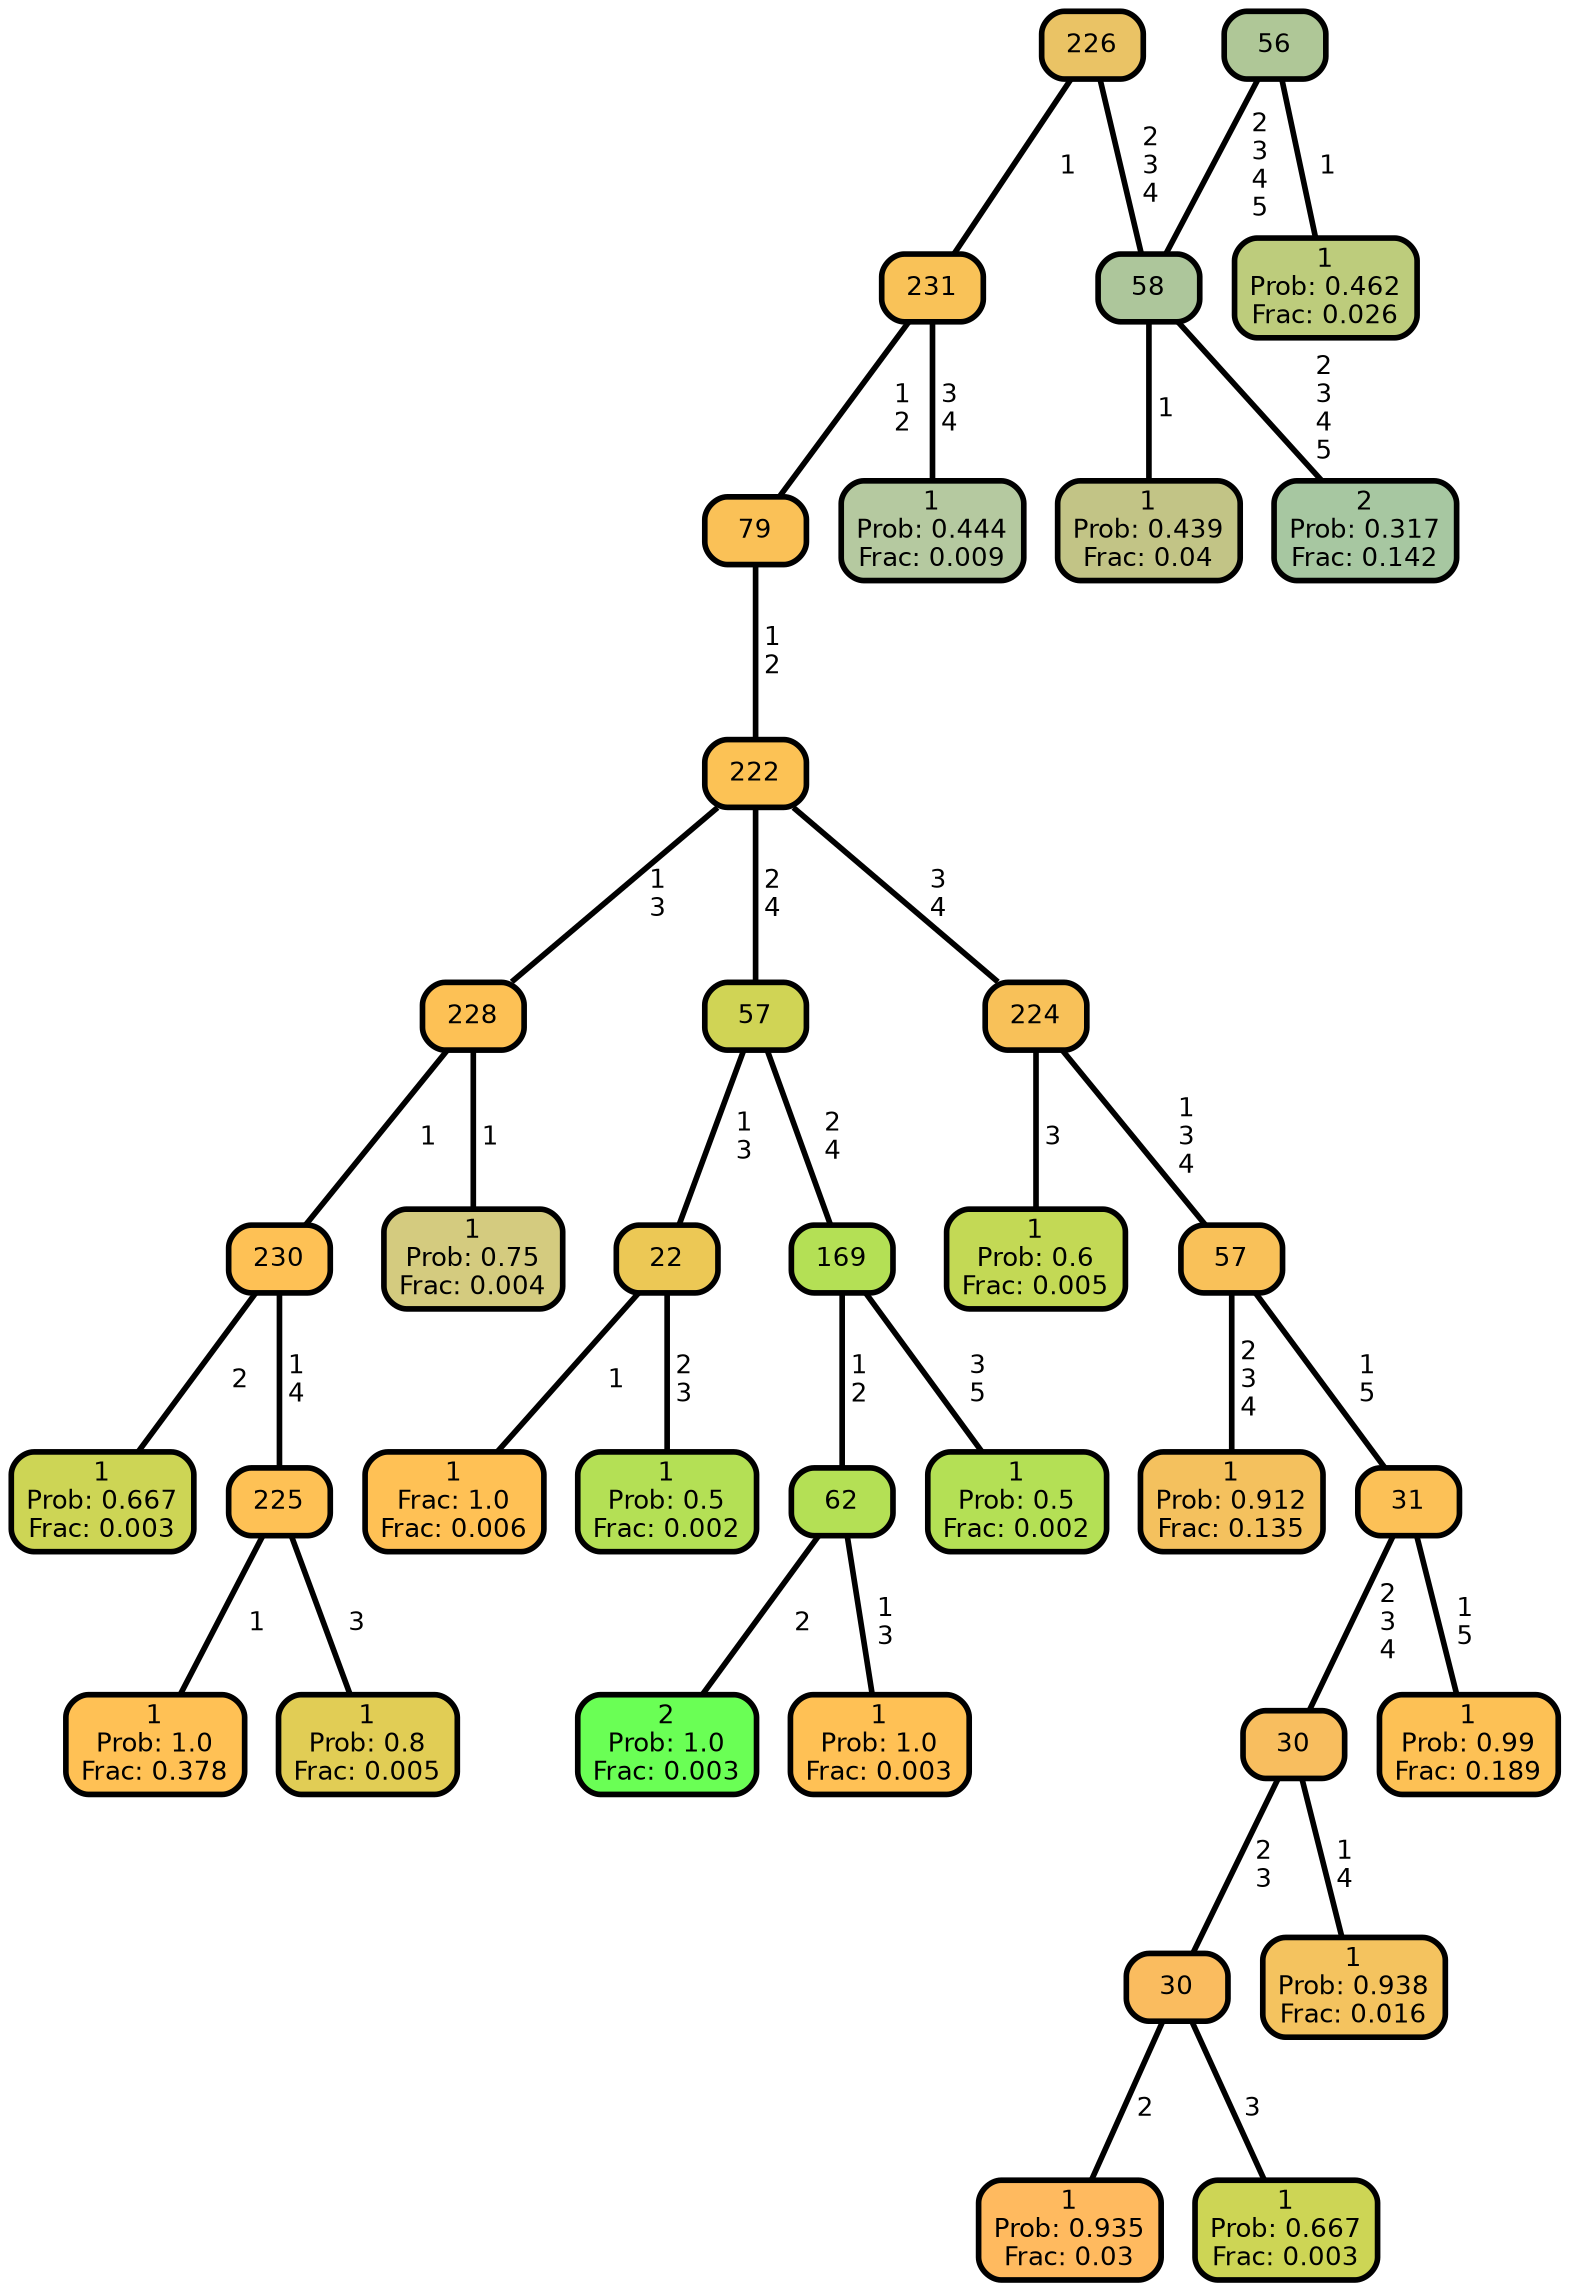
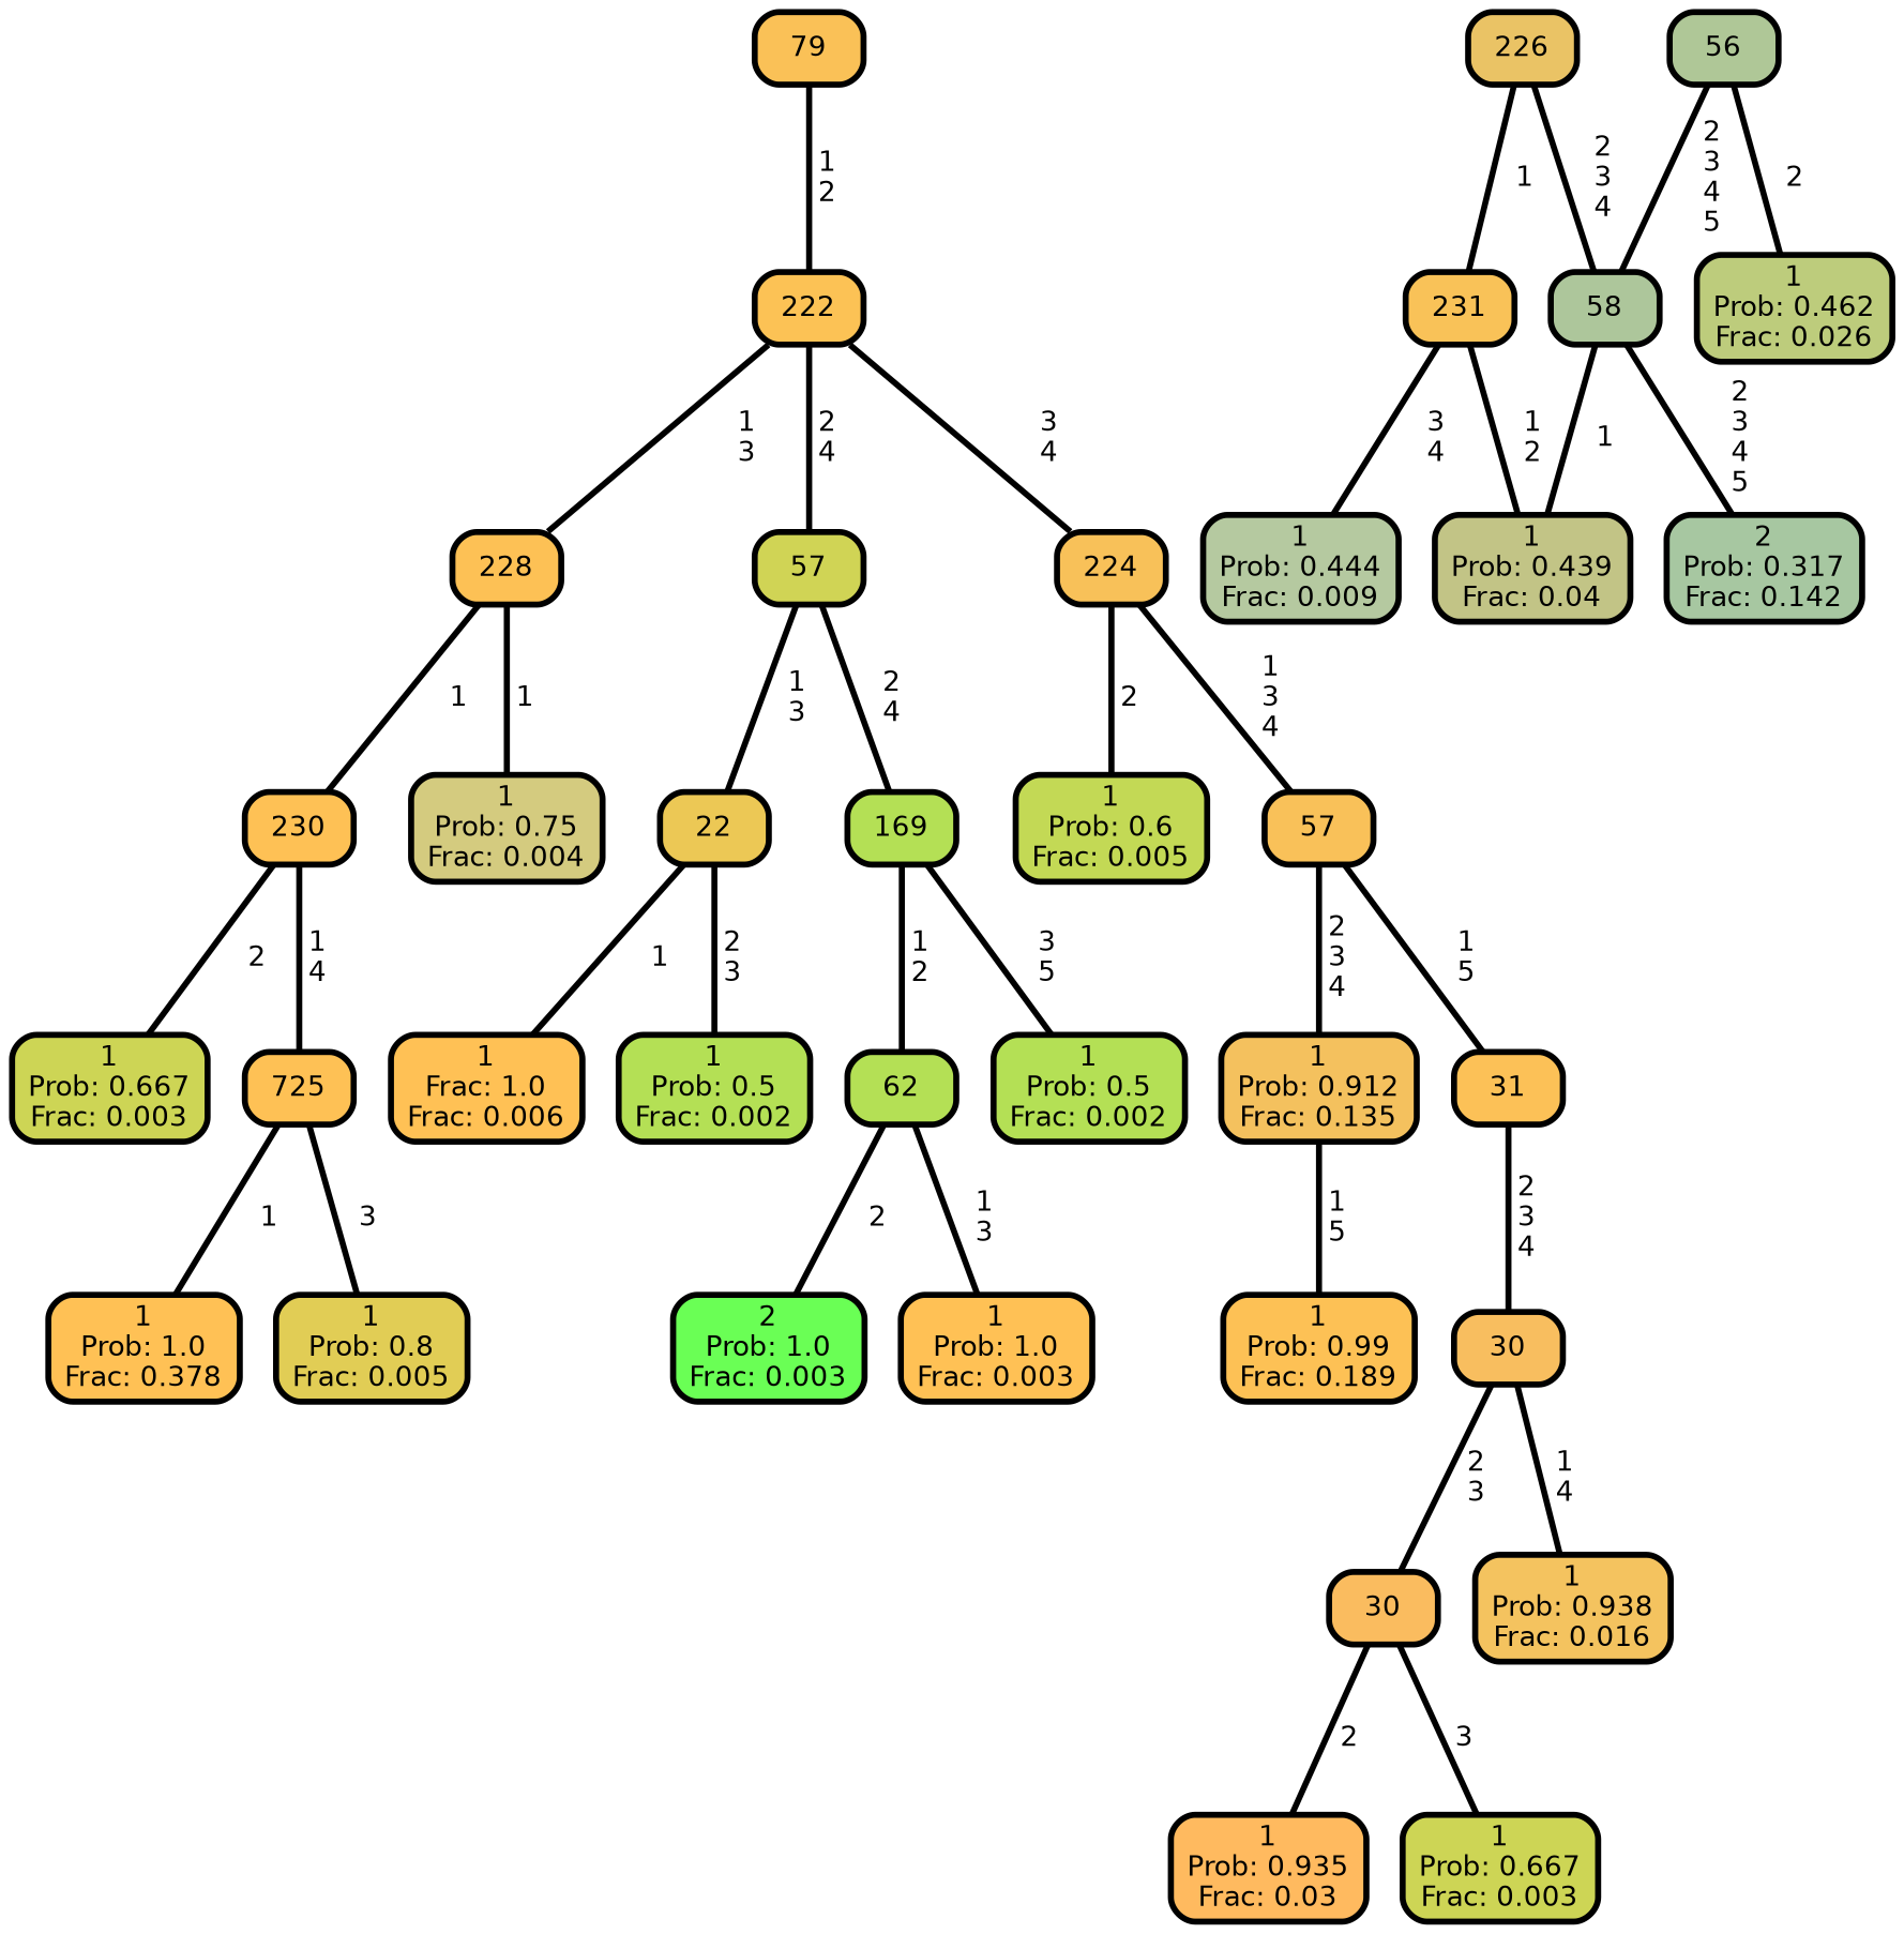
  graph {
    ranksep="0 equally"
    splines=straight
    node [color=black fillcolor="#b4e055" fontcolor=black fontname=helvetica penwidth=3 shape=box style="filled, rounded"]
    edge [color=black fontname=helvetica penwidth=3]
    n1 [fillcolor="#cdd555" label="1\nProb: 0.667\nFrac: 0.003"]
    n2 [fillcolor="#fec155" label=230]
-   n3 [fillcolor="#fec155" label=225]
+   n3 [fillcolor="#fec155" label=725]
    n4 [fillcolor="#ffc155" label="1\nProb: 1.0\nFrac: 0.378"]
    n5 [fillcolor="#e1cd55" label="1\nProb: 0.8\nFrac: 0.005"]
    n6 [fillcolor="#fdc155" label=228]
    n7 [fillcolor="#d4cb7f" label="1\nProb: 0.75\nFrac: 0.004"]
    n8 [fillcolor="#fcc255" label=222]
    n9 [fillcolor="#d0d455" label=57]
    n10 [fillcolor="#f8c159" label=224]
    n11 [fillcolor="#ecc855" label=22]
    n12 [label=169]
    n13 [fillcolor="#ffc155" label="1\nFrac: 1.0\nFrac: 0.006"]
    n14 [label="1\nProb: 0.5\nFrac: 0.002"]
    n15 [label=62]
    n16 [label="1\nProb: 0.5\nFrac: 0.002"]
    n17 [fillcolor="#6aff55" label="2\nProb: 1.0\nFrac: 0.003"]
    n18 [fillcolor="#ffc155" label="1\nProb: 1.0\nFrac: 0.003"]
    n19 [fillcolor="#fac157" label=79]
    n20 [fillcolor="#c3d955" label="1\nProb: 0.6\nFrac: 0.005"]
    n21 [fillcolor="#f9c159" label=57]
    n22 [fillcolor="#f4c15e" label="1\nProb: 0.912\nFrac: 0.135"]
    n23 [fillcolor="#fcc157" label=31]
    n24 [fillcolor="#f8be5f" label=30]
    n25 [fillcolor="#fdc155" label="1\nProb: 0.99\nFrac: 0.189"]
    n26 [fillcolor="#ffba5f" label="1\nProb: 0.935\nFrac: 0.03"]
    n27 [fillcolor="#fabc5f" label=30]
    n28 [fillcolor="#cdd555" label="1\nProb: 0.667\nFrac: 0.003"]
    n29 [fillcolor="#f4c35f" label="1\nProb: 0.938\nFrac: 0.016"]
    n30 [fillcolor="#f9c258" label=231]
    n31 [fillcolor="#b5c9a0" label="1\nProb: 0.444\nFrac: 0.009"]
    n32 [fillcolor="#eac365" label=226]
    n33 [fillcolor="#adc69b" label=58]
    n34 [fillcolor="#afc797" label=56]
    n35 [fillcolor="#bdcc7c" label="1\nProb: 0.462\nFrac: 0.026"]
    n36 [fillcolor="#c2c486" label="1\nProb: 0.439\nFrac: 0.04"]
    n37 [fillcolor="#a7c7a1" label="2\nProb: 0.317\nFrac: 0.142"]
    subgraph sub_1 {
      rank=same
    }
    n2 -- n1 [label=" 2"]
    n2 -- n3 [label=" 1\n 4"]
    n3 -- n4 [label=" 1"]
    n3 -- n5 [label=" 3"]
    n6 -- n2 [label=" 1"]
    n6 -- n7 [label=" 1"]
    n8 -- n6 [label=" 1\n 3"]
    n8 -- n9 [label=" 2\n 4"]
    n8 -- n10 [label=" 3\n 4"]
    n9 -- n11 [label=" 1\n 3"]
    n9 -- n12 [label=" 2\n 4"]
-   n10 -- n20 [label=" 3"]
+   n10 -- n20 [label=" 2"]
    n10 -- n21 [label=" 1\n 3\n 4"]
    n11 -- n13 [label=" 1"]
    n11 -- n14 [label=" 2\n 3"]
    n12 -- n15 [label=" 1\n 2"]
    n12 -- n16 [label=" 3\n 5"]
    n15 -- n17 [label=" 2"]
    n15 -- n18 [label=" 1\n 3"]
    n19 -- n8 [label=" 1\n 2"]
    n21 -- n22 [label=" 2\n 3\n 4"]
    n21 -- n23 [label=" 1\n 5"]
    n23 -- n24 [label=" 2\n 3\n 4"]
-   n23 -- n25 [label=" 1\n 5"]
+   n22 -- n25 [label=" 1\n 5"]
    n24 -- n27 [label=" 2\n 3"]
    n24 -- n29 [label=" 1\n 4"]
    n27 -- n26 [label=" 2"]
    n27 -- n28 [label=" 3"]
-   n30 -- n19 [label=" 1\n 2"]
+   n30 -- n36 [label=" 1\n 2"]
    n30 -- n31 [label=" 3\n 4"]
    n32 -- n30 [label=" 1"]
    n32 -- n33 [label=" 2\n 3\n 4"]
    n33 -- n36 [label=" 1"]
    n33 -- n37 [label=" 2\n 3\n 4\n 5"]
    n34 -- n33 [label=" 2\n 3\n 4\n 5"]
-   n34 -- n35 [label=" 1"]
+   n34 -- n35 [label=" 2"]
  }
